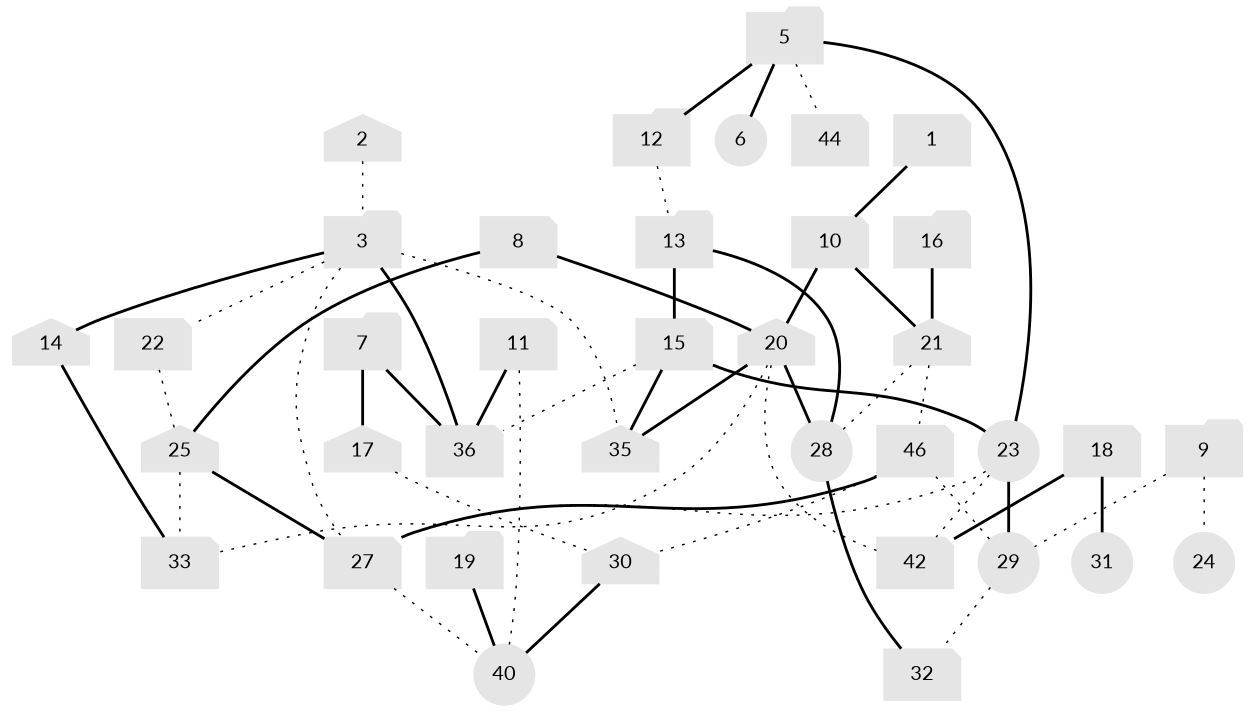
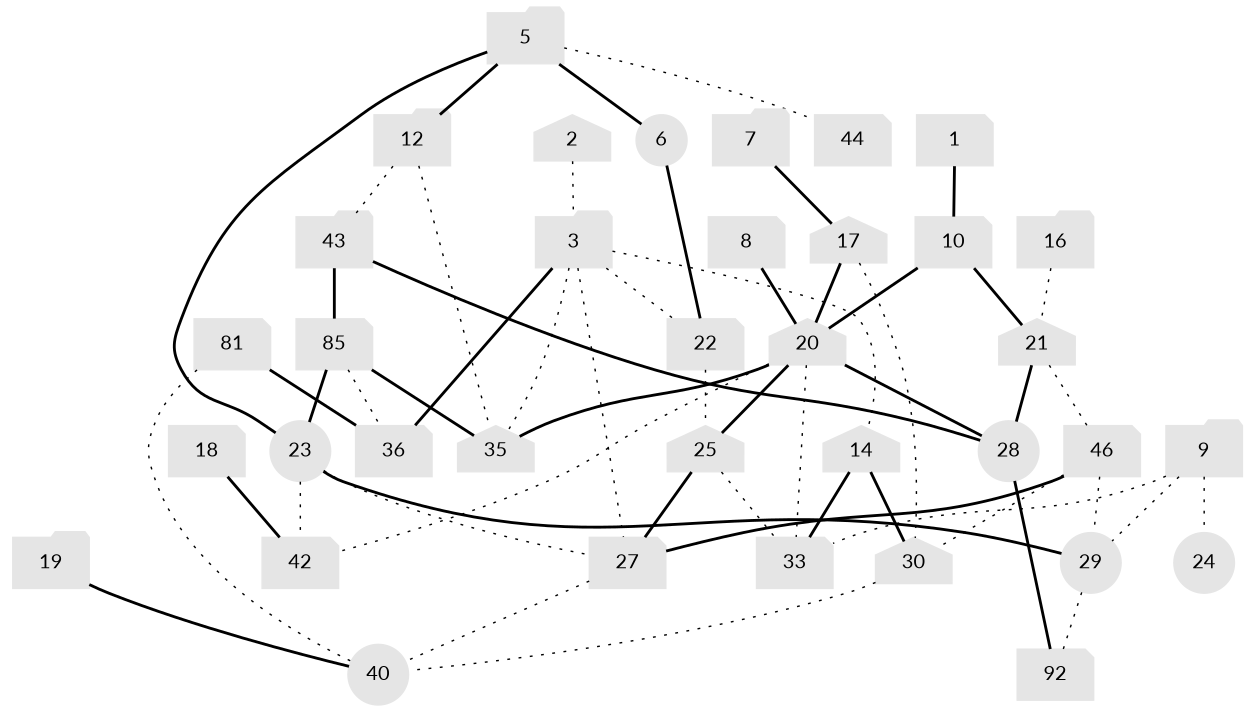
  graph {
    fontname=Lato
    node [color=gray90 fontname=Lato shape=note style=filled]
    edge [fontname=Lato style=bold weight=1.0]
    1
    10
    20 [shape=house]
    21 [shape=house]
    2 [shape=house]
    3 [shape=folder]
    14 [shape=house]
    27
    35 [shape=house]
    36
    22
    8
    25 [shape=house]
    33
    30 [shape=house]
    40 [shape=circle]
    5 [shape=folder]
    6 [shape=circle]
    12 [shape=folder]
    23 [shape=circle]
    44
-   13 [shape=folder]
+   13 [shape=folder label=43]
    29 [shape=circle]
    42
    7 [shape=folder]
    17 [shape=house]
    28 [shape=circle]
    9 [shape=folder]
    24 [shape=circle]
-   32
+   32 [label=92]
    n31 [label=46]
-   11
-   15
+   11 [label=81]
+   15 [label=85]
    16 [shape=folder]
-   31 [shape=circle]
    18
    19 [shape=folder]
    1 -- 10
    10 -- 20
    10 -- 21
    20 -- 35
    20 -- 33 [style=dotted]
    20 -- 42 [style=dotted]
    20 -- 28
-   21 -- 28 [style=dotted]
+   21 -- 28
    21 -- n31 [style=dotted]
    2 -- 3 [style=dotted]
-   3 -- 14
+   3 -- 14 [style=dotted]
    3 -- 27 [style=dotted]
    3 -- 35 [style=dotted weight=2.0]
    3 -- 36
    3 -- 22 [style=dotted]
    14 -- 33
+   14 -- 30
    27 -- 40 [style=dotted]
    22 -- 25 [style=dotted weight=2.0]
    8 -- 20
-   8 -- 25
+   20 -- 25
    25 -- 27
    25 -- 33 [style=dotted]
-   30 -- 40
+   30 -- 40 [style=dotted]
    5 -- 6
    5 -- 12
    5 -- 23
    5 -- 44 [style=dotted]
+   6 -- 22
+   12 -- 35 [style=dotted]
    12 -- 13 [style=dotted]
    23 -- 27 [style=dotted]
    23 -- 29
    23 -- 42 [style=dotted]
    13 -- 28
    13 -- 15
    29 -- 32 [style=dotted]
-   7 -- 36
    7 -- 17
+   17 -- 20
    17 -- 30 [style=dotted]
    28 -- 32
+   9 -- 33 [style=dotted]
    9 -- 29 [style=dotted]
    9 -- 24 [style=dotted]
    n31 -- 27
    n31 -- 30 [style=dotted]
    n31 -- 29 [style=dotted]
    11 -- 36
    11 -- 40 [style=dotted]
    15 -- 35
    15 -- 36 [style=dotted]
    15 -- 23
-   16 -- 21
+   16 -- 21 [style=dotted]
    18 -- 42
-   18 -- 31
    19 -- 40
  }
